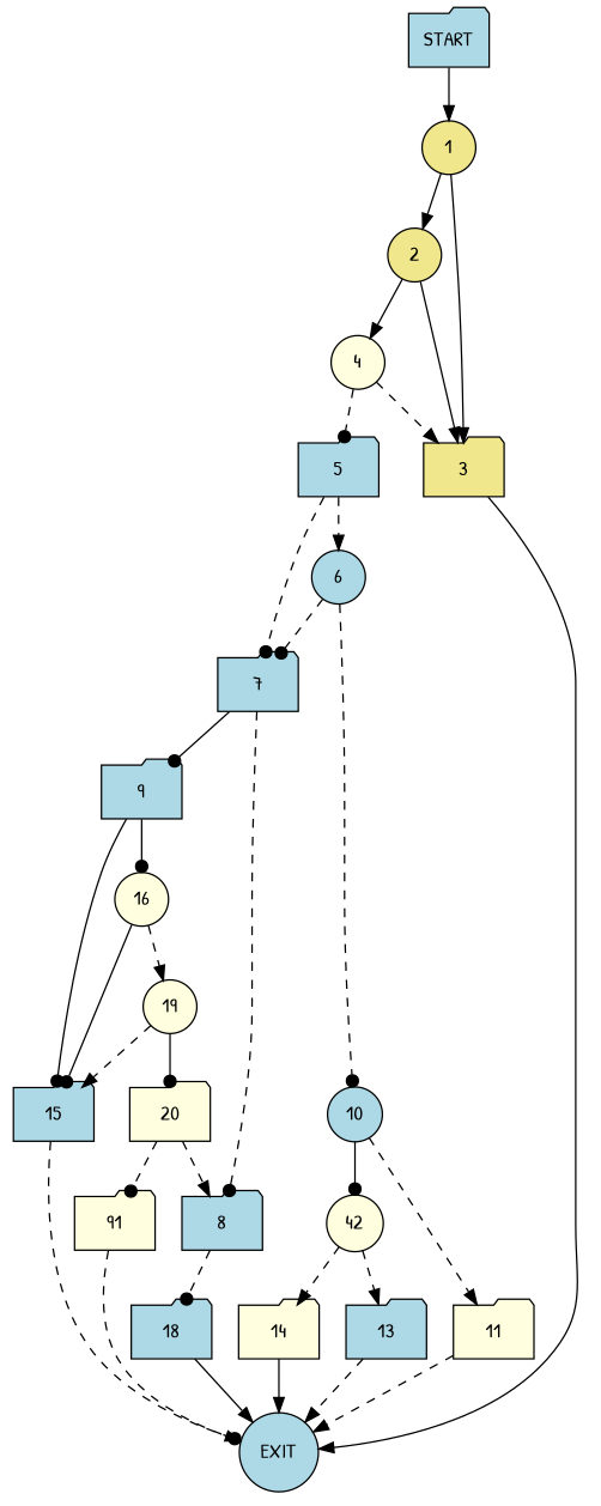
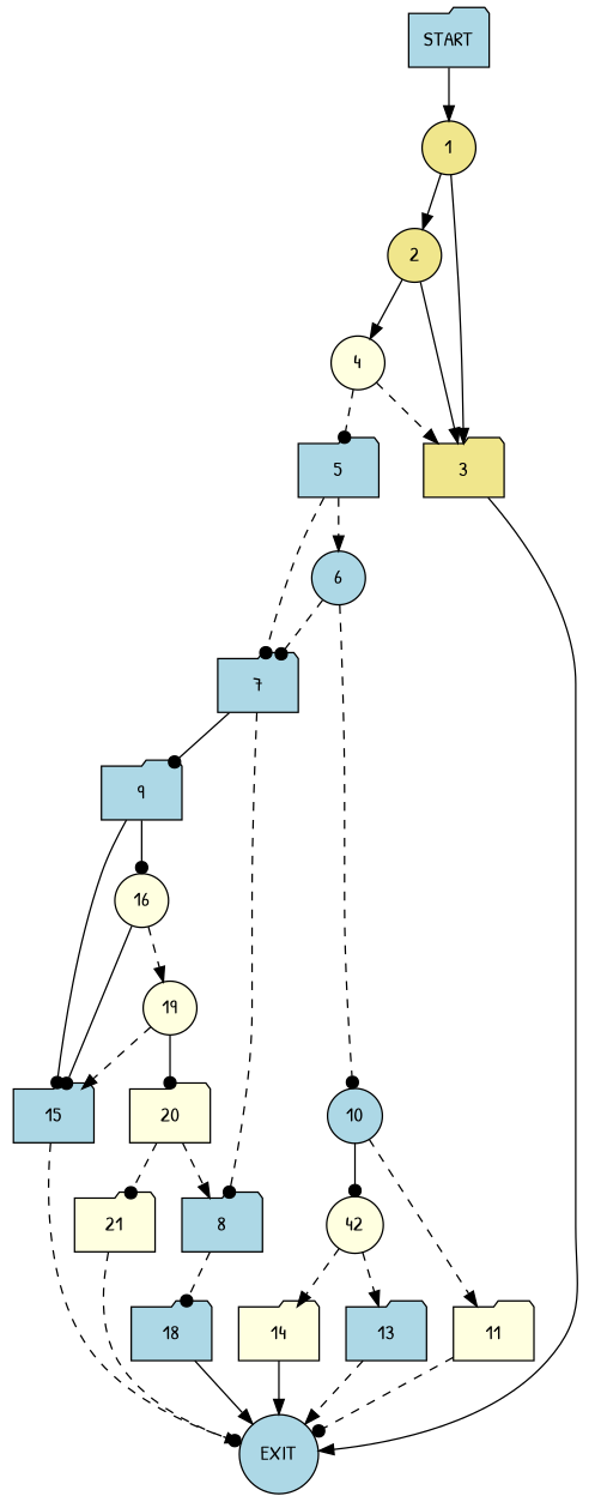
  digraph {
    fontname="Patrick Hand"
    node [fillcolor=lightblue fontname="Patrick Hand" shape=folder style=filled]
    edge [arrowhead=normal fontname="Patrick Hand" style=dashed]
    n1 [label=START]
    1 [fillcolor=khaki shape=circle]
    2 [fillcolor=khaki shape=circle]
    3 [fillcolor=khaki]
    n5 [label=EXIT shape=circle]
    4 [fillcolor=lightyellow shape=circle]
    5
    6 [shape=circle]
    7
    10 [shape=circle]
    8
    9
    11 [fillcolor=lightyellow]
    n14 [fillcolor=lightyellow label=42 shape=circle]
    18
    15
    16 [fillcolor=lightyellow shape=circle]
    19 [fillcolor=lightyellow shape=circle]
    13
    14 [fillcolor=lightyellow]
    20 [fillcolor=lightyellow]
-   21 [fillcolor=lightyellow label=91]
+   21 [fillcolor=lightyellow]
    n1 -> 1 [style=solid]
    1 -> 2 [style=solid]
    1 -> 3 [style=solid]
    2 -> 3 [style=solid]
    2 -> 4 [style=solid]
    3 -> n5 [style=solid]
    4 -> 3
    4 -> 5 [arrowhead=dot]
    5 -> 6
    5 -> 7 [arrowhead=dot]
    6 -> 7 [arrowhead=dot]
    6 -> 10 [arrowhead=dot]
    7 -> 8 [arrowhead=dot]
    7 -> 9 [arrowhead=dot style=solid]
    10 -> 11
    10 -> n14 [arrowhead=dot style=solid]
    8 -> 18 [arrowhead=dot]
    9 -> 15 [arrowhead=dot style=solid]
    9 -> 16 [arrowhead=dot style=solid]
-   11 -> n5
+   11 -> n5 [arrowhead=dot]
    n14 -> 13
    n14 -> 14
    18 -> n5 [style=solid]
    15 -> n5 [arrowhead=dot]
    16 -> 15 [arrowhead=dot style=solid]
    16 -> 19
    19 -> 15
    19 -> 20 [arrowhead=dot style=solid]
    13 -> n5
    14 -> n5 [style=solid]
    20 -> 8
    20 -> 21 [arrowhead=dot]
    21 -> n5
  }
